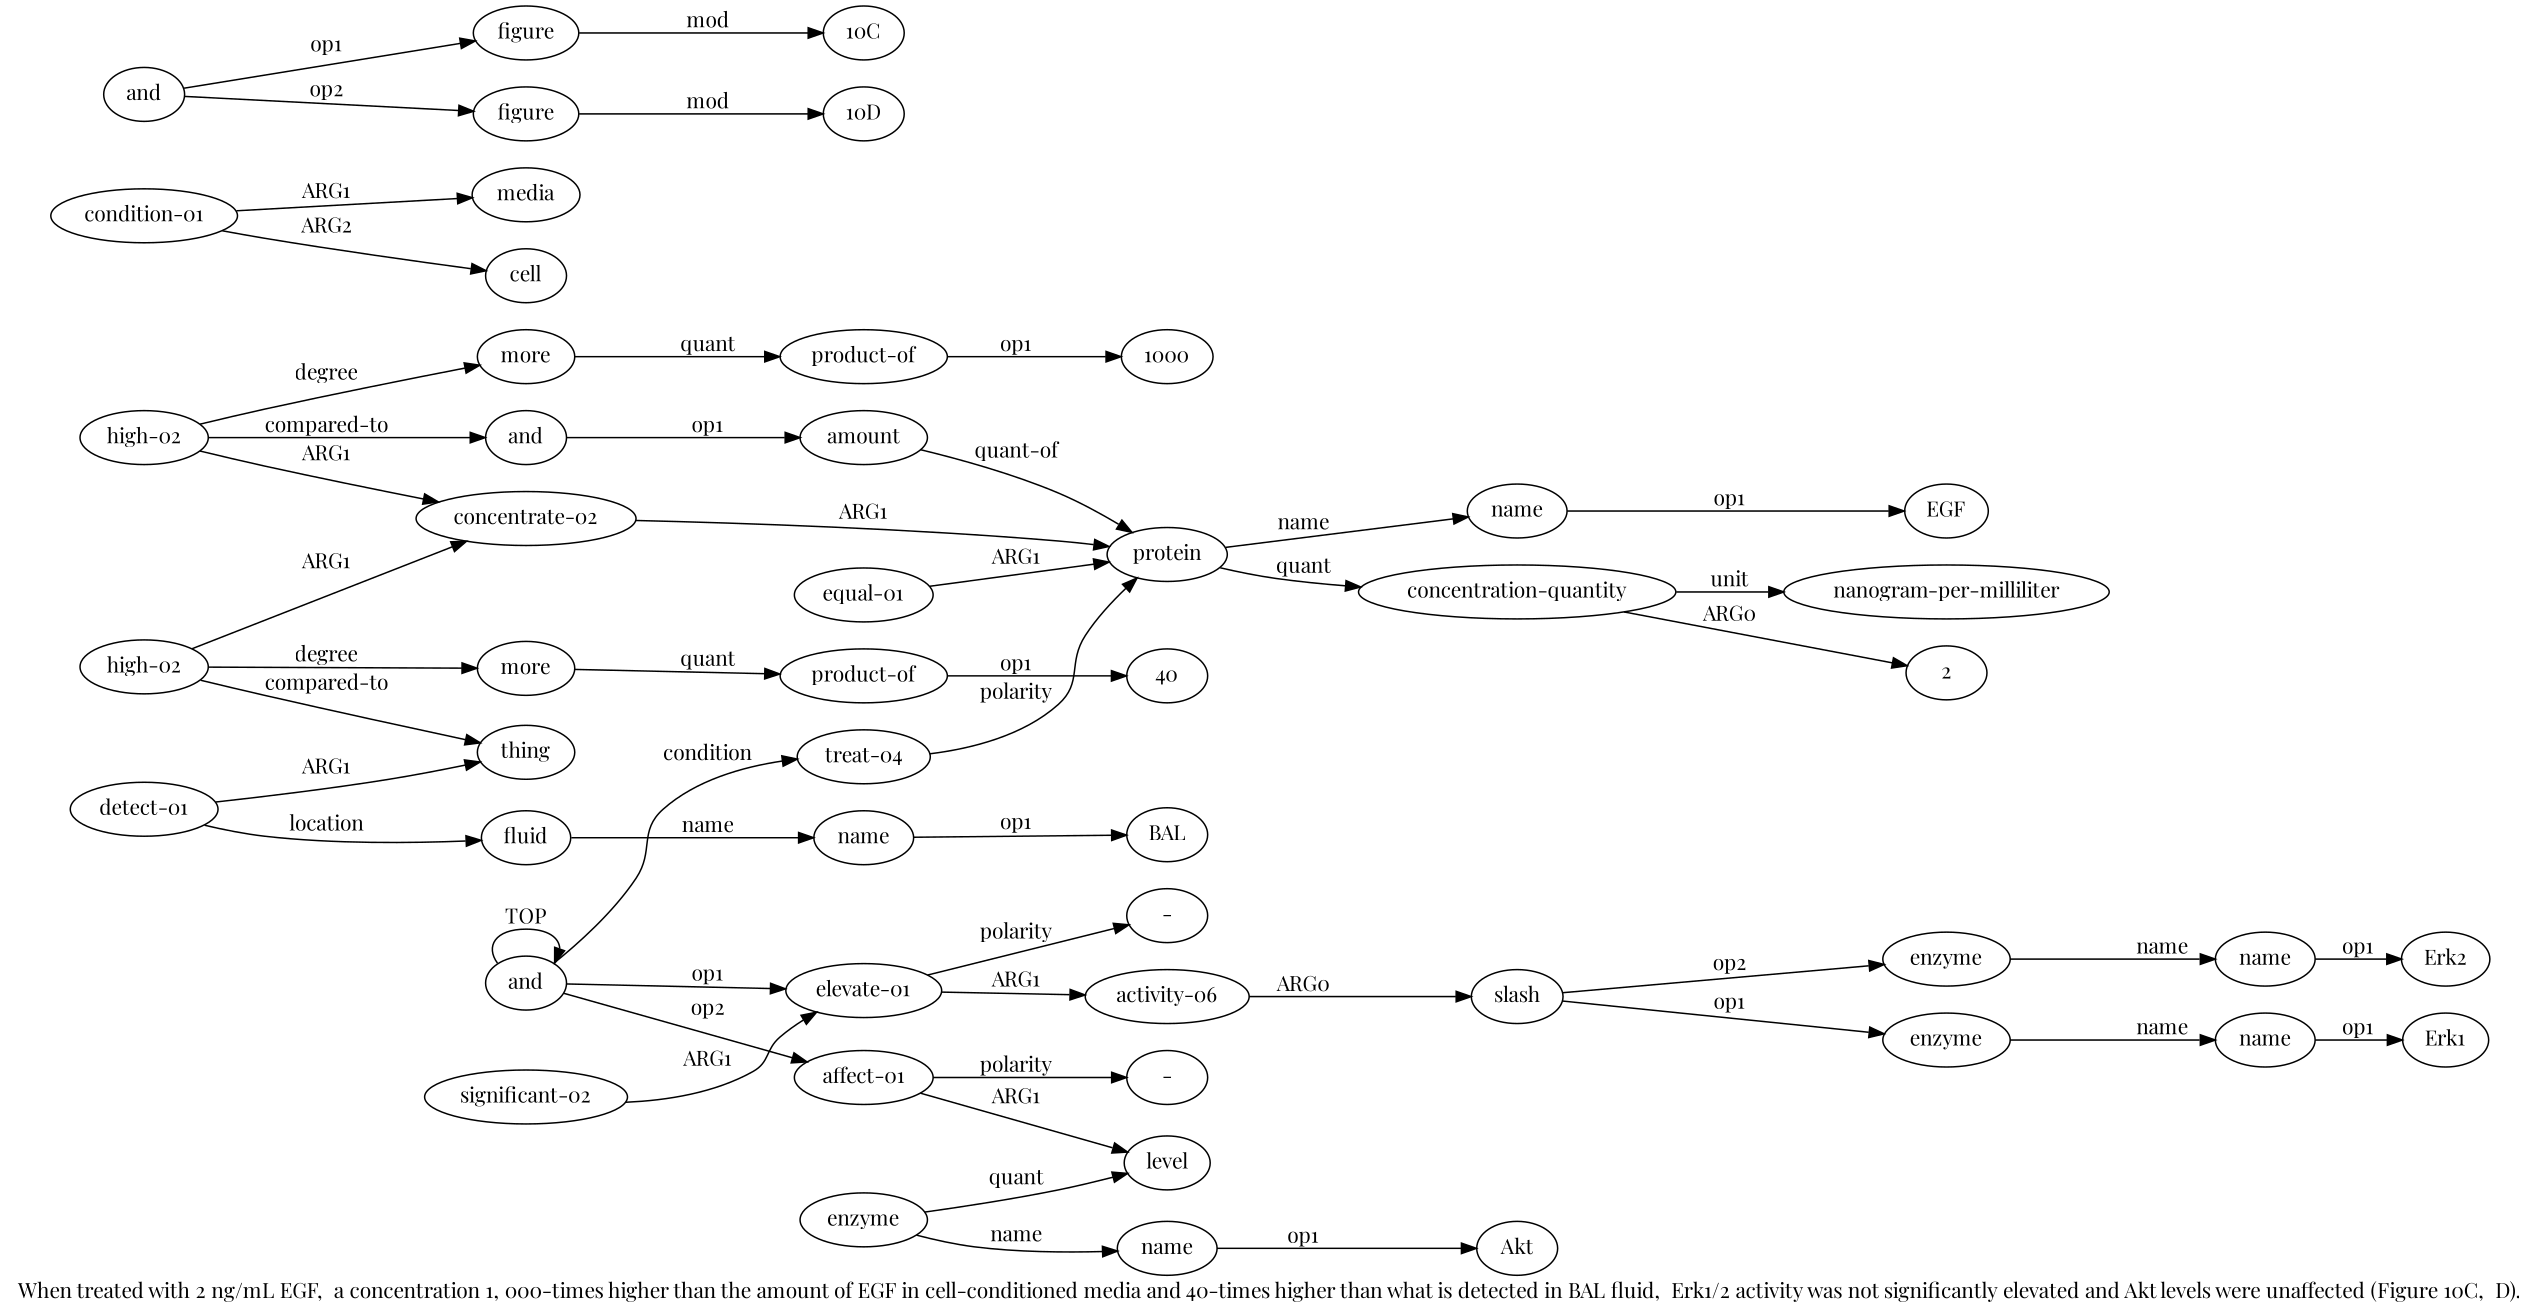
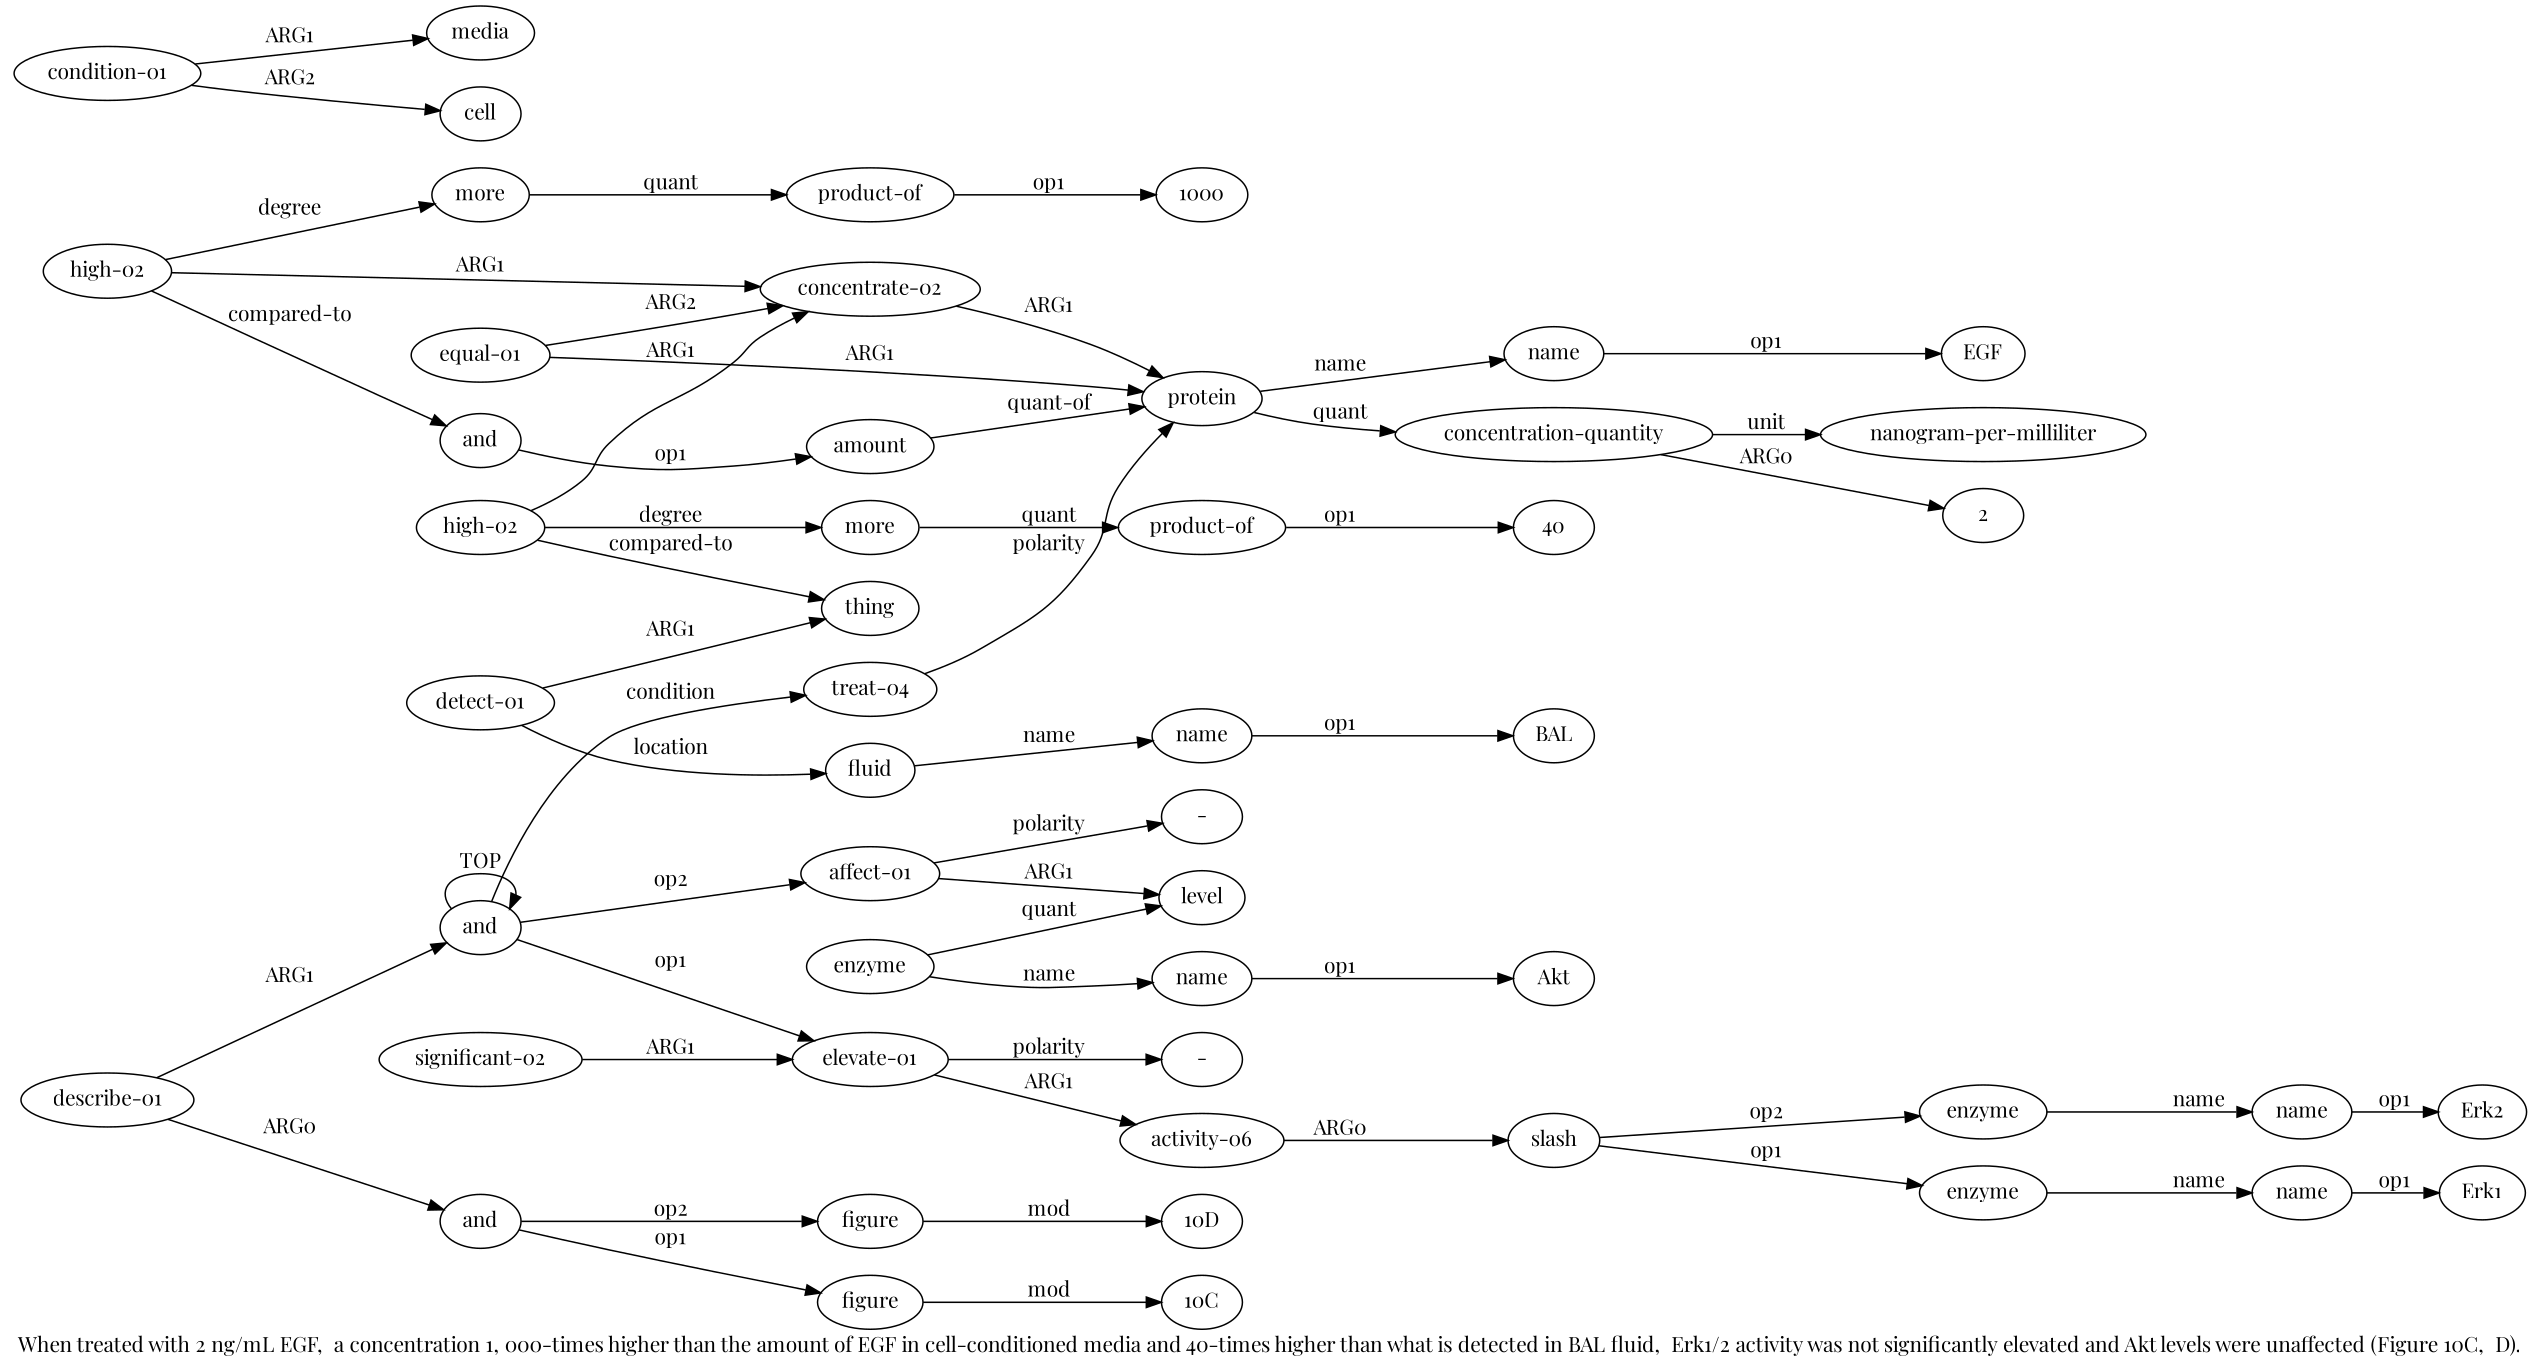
  digraph {
    fontname="Playfair Display"
    label="When treated with 2 ng/mL EGF,  a concentration 1, 000-times higher than the amount of EGF in cell-conditioned media and 40-times higher than what is detected in BAL fluid,  Erk1/2 activity was not significantly elevated and Akt levels were unaffected (Figure 10C,  D)."
    rankdir=LR
    node [color=black fontname="Playfair Display" gold_ind=-1 gold_label=name test_ind=-1 test_label=name]
    edge [color=black fontname="Playfair Display" gold_label=op1 test_label=op1]
    n1 [gold_ind=20 gold_label="high-02" label="high-02" test_ind=20 test_label="high-02"]
    n2 [gold_ind=21 gold_label=more label=more test_ind=21 test_label=more]
    n3 [gold_ind=23 gold_label=and label=and test_ind=23 test_label=and]
    n4 [gold_ind=19 gold_label="concentrate-02" label="concentrate-02" test_ind=19 test_label="concentrate-02"]
    n5 [gold_ind=22 gold_label="product-of" label="product-of" test_ind=22 test_label="product-of"]
    n6 [gold_ind=24 gold_label=amount label=amount test_ind=24 test_label=amount]
    n7 [gold_ind=14 gold_label=protein label=protein test_ind=14 test_label=protein]
    n8 [gold_label=1000 label=1000 test_label=1000]
    n9 [gold_ind=15 label=name test_ind=15]
    n10 [gold_ind=16 gold_label="concentration-quantity" label="concentration-quantity" test_ind=16 test_label="concentration-quantity"]
    n11 [gold_ind=25 gold_label=media label=media test_ind=25 test_label=media]
    n12 [gold_label=EGF label=EGF test_label=EGF]
    n13 [gold_label=2 label=2 test_label=2]
    n14 [gold_ind=17 gold_label="nanogram-per-milliliter" label="nanogram-per-milliliter" test_ind=17 test_label="nanogram-per-milliliter"]
    n15 [gold_ind=26 gold_label="condition-01" label="condition-01" test_ind=26 test_label="condition-01"]
    n16 [gold_ind=27 gold_label=cell label=cell test_ind=27 test_label=cell]
    n17 [gold_ind=28 gold_label="high-02" label="high-02" test_ind=28 test_label="high-02"]
    n18 [gold_ind=29 gold_label=more label=more test_ind=29 test_label=more]
    n19 [gold_ind=31 gold_label=thing label=thing test_ind=31 test_label=thing]
    n20 [gold_ind=30 gold_label="product-of" label="product-of" test_ind=30 test_label="product-of"]
    n21 [gold_label=40 label=40 test_label=40]
    n22 [gold_label=Erk1 label=Erk1 test_label=Erk1]
    n23 [gold_ind=37 gold_label=figure label=figure test_ind=37 test_label=figure]
    n24 [gold_label="10C" label="10C" test_label="10C"]
    n25 [gold_ind=36 gold_label=and label=and test_ind=36 test_label=and]
    n26 [gold_ind=38 gold_label=figure label=figure test_ind=38 test_label=figure]
    n27 [gold_label="10D" label="10D" test_label="10D"]
    n28 [gold_ind=33 gold_label=fluid label=fluid test_ind=33 test_label=fluid]
    n29 [gold_ind=34 label=name test_ind=34]
    n30 [gold_label=BAL label=BAL test_label=BAL]
    n31 [gold_label="-" label="-" test_label="-"]
+   n32 [gold_ind=35 gold_label="describe-01" label="describe-01" test_ind=35 test_label="describe-01"]
    n33 [gold_ind=0 gold_label=and label=and test_ind=0 test_label=and]
    n34 [gold_ind=13 gold_label="treat-04" label="treat-04" test_ind=13 test_label="treat-04"]
    n35 [gold_ind=1 gold_label="elevate-01" label="elevate-01" test_ind=1 test_label="elevate-01"]
    n36 [gold_ind=9 gold_label="affect-01" label="affect-01" test_ind=9 test_label="affect-01"]
    n37 [gold_ind=2 gold_label="activity-06" label="activity-06" test_ind=2 test_label="activity-06"]
    n38 [gold_label="-" label="-" test_label="-"]
    n39 [gold_ind=10 gold_label=level label=level test_ind=10 test_label=level]
    n40 [gold_label=Akt label=Akt test_label=Akt]
    n41 [gold_ind=32 gold_label="detect-01" label="detect-01" test_ind=32 test_label="detect-01"]
    n42 [gold_ind=11 gold_label=enzyme label=enzyme test_ind=11 test_label=enzyme]
    n43 [gold_ind=12 label=name test_ind=12]
    n44 [gold_ind=18 gold_label="equal-01" label="equal-01" test_ind=18 test_label="equal-01"]
    n45 [gold_label=Erk2 label=Erk2 test_label=Erk2]
    n46 [gold_ind=3 gold_label=slash label=slash test_ind=3 test_label=slash]
    n47 [gold_ind=4 gold_label=enzyme label=enzyme test_ind=4 test_label=enzyme]
    n48 [gold_ind=6 gold_label=enzyme label=enzyme test_ind=6 test_label=enzyme]
    n49 [gold_ind=5 label=name test_ind=5]
    n50 [gold_ind=7 label=name test_ind=7]
    n51 [gold_ind=8 gold_label="significant-02" label="significant-02" test_ind=8 test_label="significant-02"]
    n1 -> n2 [gold_label=degree label=degree test_label=degree]
    n1 -> n3 [gold_label="compared-to" label="compared-to" test_label="compared-to"]
    n1 -> n4 [gold_label=ARG1 label=ARG1 test_label=ARG1]
    n2 -> n5 [gold_label=quant label=quant test_label=quant]
    n3 -> n6 [label=op1]
    n4 -> n7 [gold_label=ARG1 label=ARG1 test_label=ARG1]
    n5 -> n8 [label=op1]
    n6 -> n7 [gold_label="quant-of" label="quant-of" test_label="quant-of"]
    n7 -> n9 [gold_label=name label=name test_label=name]
    n7 -> n10 [gold_label=quant label=quant test_label=quant]
    n9 -> n12 [label=op1]
    n10 -> n13 [gold_label=quant label=ARG0 test_label=quant]
    n10 -> n14 [gold_label=unit label=unit test_label=unit]
    n15 -> n11 [gold_label=ARG1 label=ARG1 test_label=ARG1]
    n15 -> n16 [gold_label=ARG2 label=ARG2 test_label=ARG2]
    n17 -> n4 [gold_label=ARG1 label=ARG1 test_label=ARG1]
    n17 -> n18 [gold_label=degree label=degree test_label=degree]
    n17 -> n19 [gold_label="compared-to" label="compared-to" test_label="compared-to"]
    n18 -> n20 [gold_label=quant label=quant test_label=quant]
    n20 -> n21 [label=op1]
    n23 -> n24 [gold_label=mod label=mod test_label=mod]
    n25 -> n23 [label=op1]
    n25 -> n26 [gold_label=op2 label=op2 test_label=op2]
    n26 -> n27 [gold_label=mod label=mod test_label=mod]
    n28 -> n29 [gold_label=name label=name test_label=name]
    n29 -> n30 [label=op1]
+   n32 -> n25 [gold_label=ARG0 label=ARG0 test_label=ARG0]
+   n32 -> n33 [gold_label=ARG1 label=ARG1 test_label=ARG1]
    n33 -> n33 [gold_label=TOP label=TOP test_label=TOP]
    n33 -> n34 [gold_label=condition label=condition test_label=condition]
    n33 -> n35 [label=op1]
    n33 -> n36 [gold_label=op2 label=op2 test_label=op2]
    n34 -> n7 [gold_label=ARG2 label=polarity test_label=ARG2]
    n35 -> n37 [gold_label=ARG1 label=ARG1 test_label=ARG1]
    n35 -> n38 [gold_label=polarity label=polarity test_label=polarity]
    n36 -> n31 [gold_label=polarity label=polarity test_label=polarity]
    n36 -> n39 [gold_label=ARG1 label=ARG1 test_label=ARG1]
    n37 -> n46 [gold_label=ARG0 label=ARG0 test_label=ARG0]
    n41 -> n19 [gold_label=ARG1 label=ARG1 test_label=ARG1]
    n41 -> n28 [gold_label=location label=location test_label=location]
    n42 -> n39 [gold_label=quant label=quant test_label=quant]
    n42 -> n43 [gold_label=name label=name test_label=name]
    n43 -> n40 [label=op1]
+   n44 -> n4 [gold_label=ARG2 label=ARG2 test_label=ARG2]
    n44 -> n7 [gold_label=ARG1 label=ARG1 test_label=ARG1]
    n46 -> n47 [label=op1]
    n46 -> n48 [gold_label=op2 label=op2 test_label=op2]
    n47 -> n49 [gold_label=name label=name test_label=name]
    n48 -> n50 [gold_label=name label=name test_label=name]
    n49 -> n22 [label=op1]
    n50 -> n45 [label=op1]
    n51 -> n35 [gold_label=ARG1 label=ARG1 test_label=ARG1]
  }
